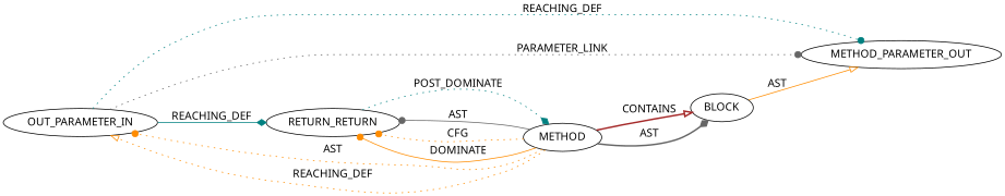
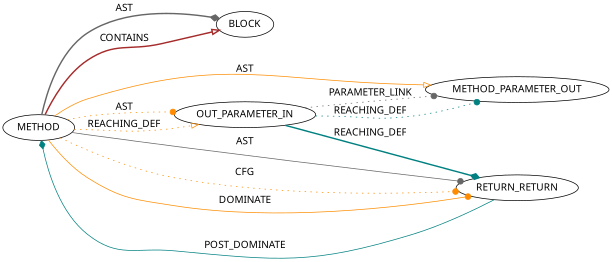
  digraph {
    fontname="Noto Sans"
    rankdir=LR
    node [CODE="<empty>" ORDER=1 TYPE_FULL_NAME=ANY fontname="Noto Sans" EVALUATION_STRATEGY=BY_VALUE]
    edge [arrowhead=dot color=darkorange fontname="Noto Sans" style=dotted]
    n1 [ARGUMENT_INDEX=1 label=BLOCK EVALUATION_STRATEGY=""]
    n2 [CODE=p1 INDEX=1 IS_VARIADIC=false NAME=p1 label=METHOD_PARAMETER_OUT]
    n3 [CODE=p1 INDEX=1 IS_VARIADIC=false NAME=p1 label=OUT_PARAMETER_IN]
    n4 [CODE=RET ORDER=2 label=RETURN_RETURN]
    n5 [AST_PARENT_FULL_NAME="<global>" AST_PARENT_TYPE=NAMESPACE_BLOCK FILENAME="<empty>" FULL_NAME=ip_hdr IS_EXTERNAL=true NAME=ip_hdr ORDER=0 label=METHOD TYPE_FULL_NAME="" EVALUATION_STRATEGY=""]
    n3 -> n2 [VARIABLE=p1 color=teal label=REACHING_DEF]
    n3 -> n2 [color=gray40 label=PARAMETER_LINK]
-   n3 -> n4 [VARIABLE=p1 arrowhead=diamond color=teal label=REACHING_DEF style=solid]
-   n4 -> n5 [arrowhead=diamond color=teal label=POST_DOMINATE]
+   n3 -> n4 [VARIABLE=p1 arrowhead=diamond color=teal label=REACHING_DEF style=bold]
+   n4 -> n5 [arrowhead=diamond color=teal label=POST_DOMINATE style=solid]
    n5 -> n1 [arrowhead=onormal color=brown label=CONTAINS style=bold]
    n5 -> n1 [arrowhead=diamond color=gray40 label=AST style=bold]
-   n1 -> n2 [arrowhead=onormal label=AST style=solid]
+   n5 -> n2 [arrowhead=onormal label=AST style=solid]
    n5 -> n3 [label=AST]
    n5 -> n3 [arrowhead=onormal label=REACHING_DEF]
    n5 -> n4 [color=gray40 label=AST style=solid]
    n5 -> n4 [label=CFG]
    n5 -> n4 [label=DOMINATE style=solid]
  }
